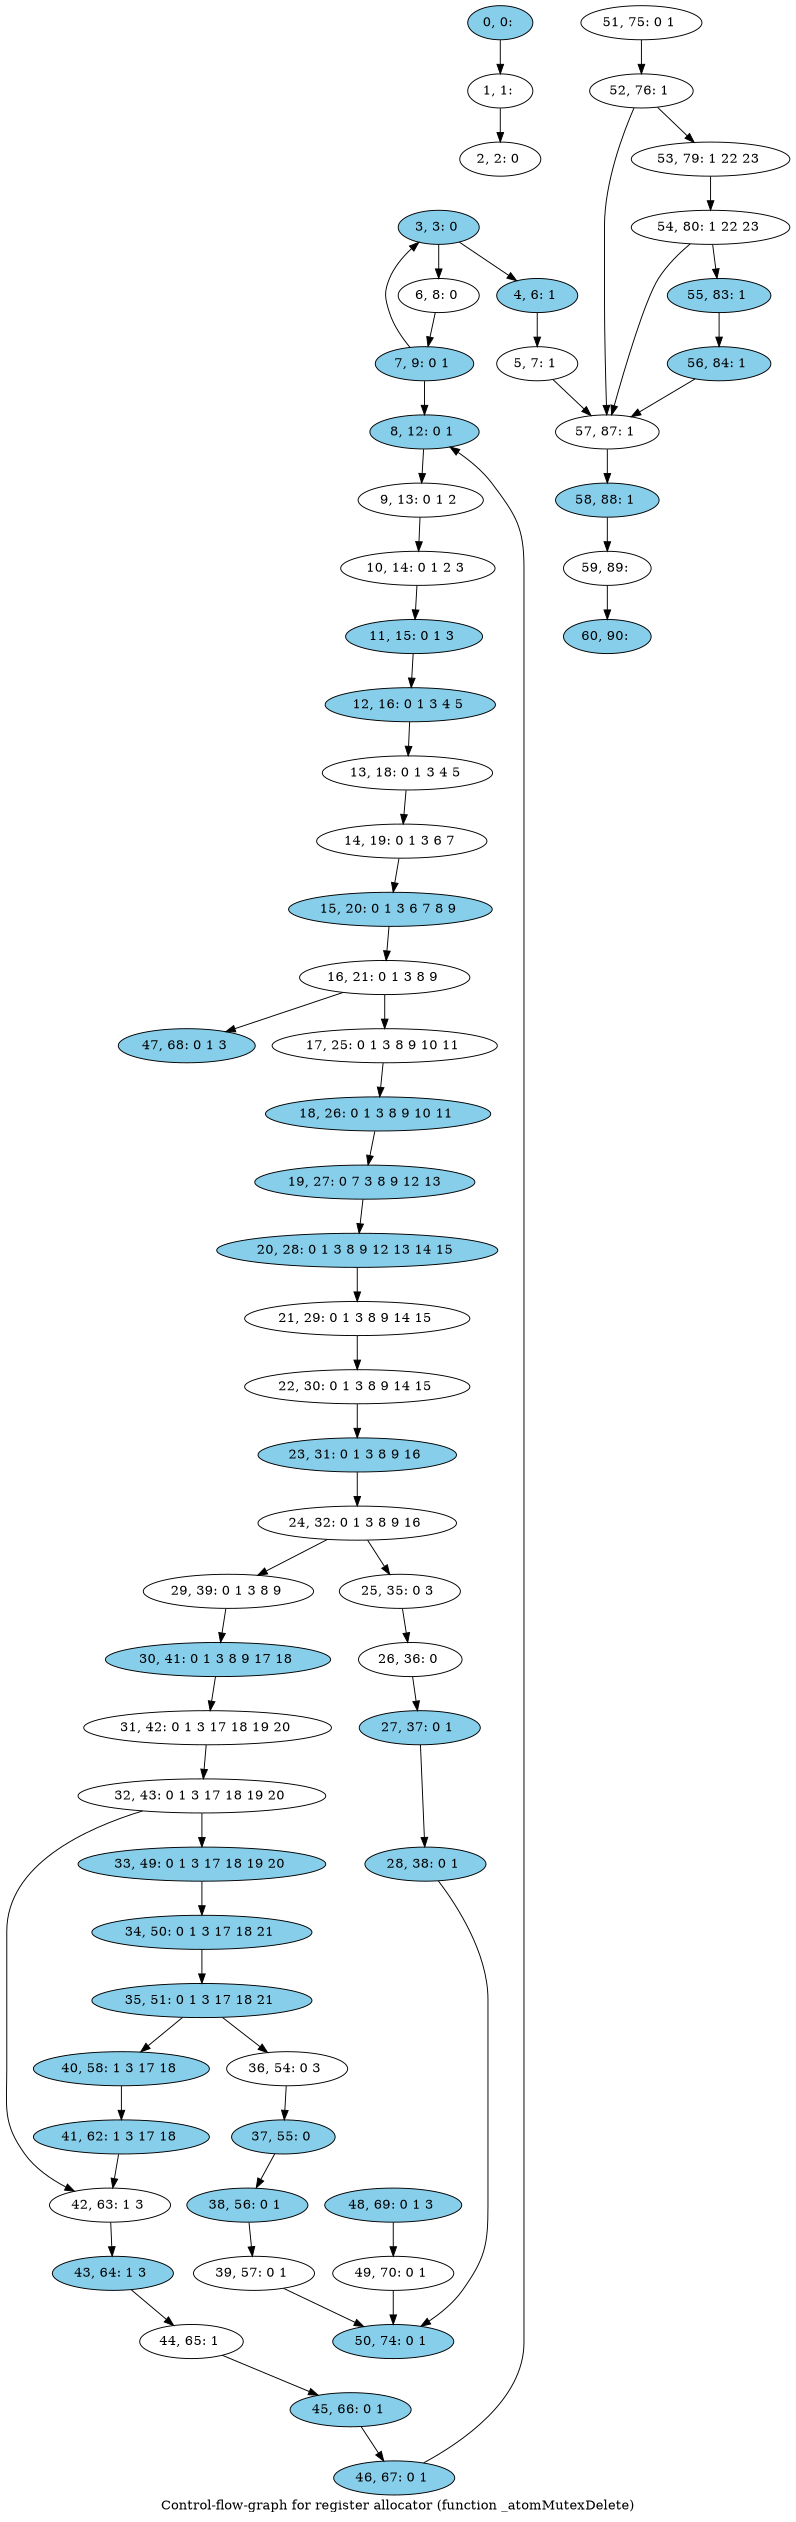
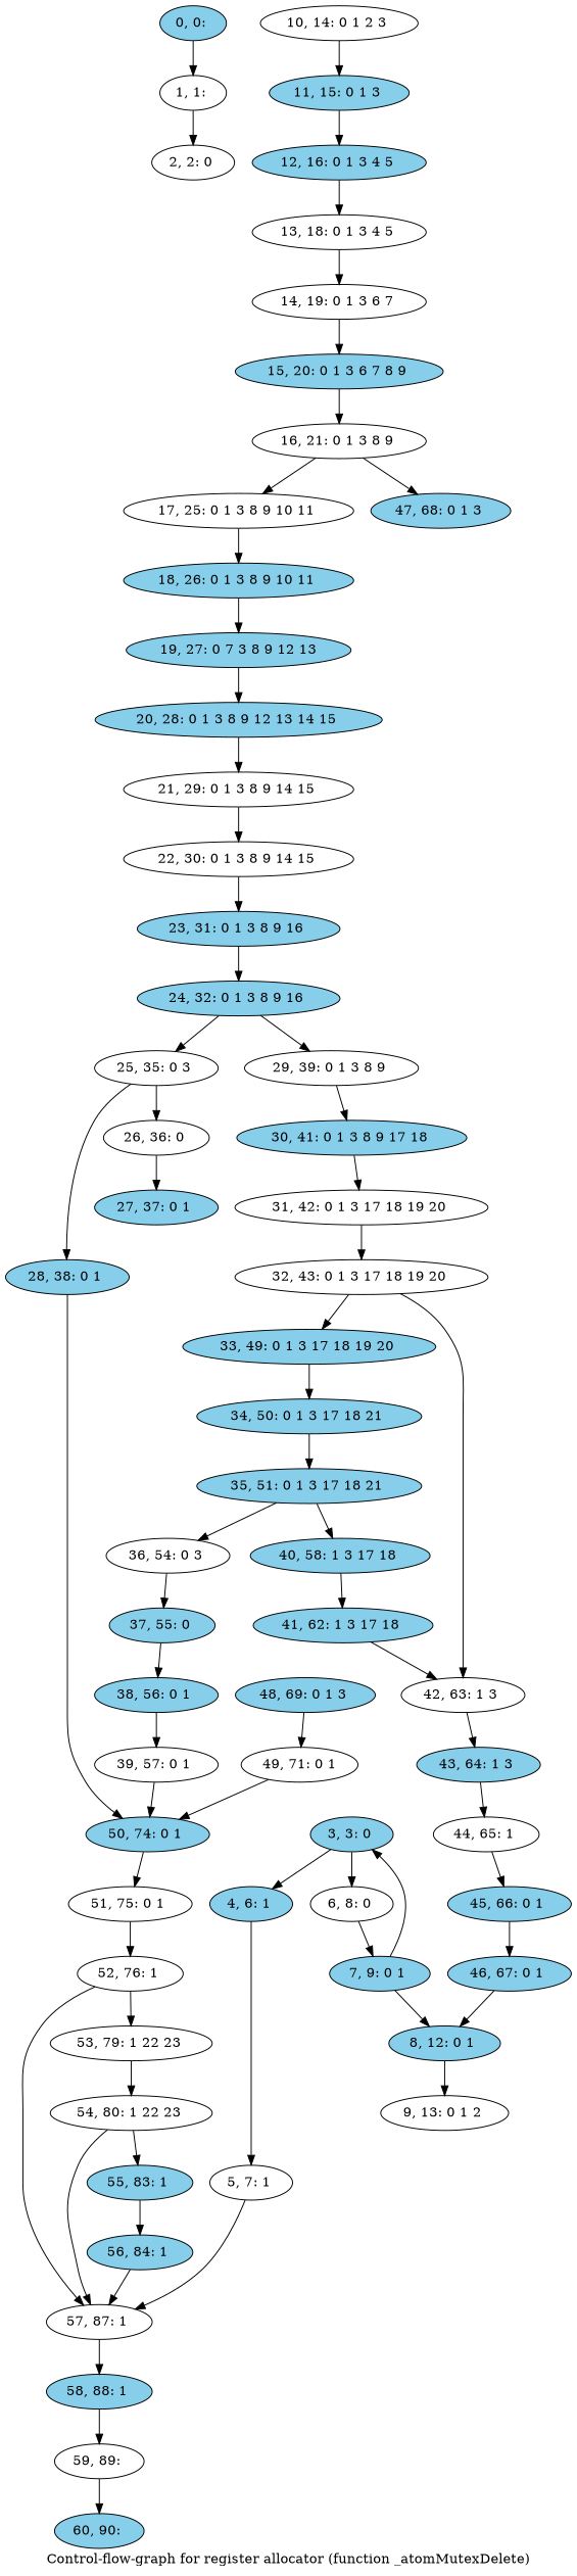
  digraph {
    label="Control-flow-graph for register allocator (function _atomMutexDelete)"
    node [fillcolor=skyblue style=filled]
    n1 [label="0, 0: "]
    n2 [fillcolor=white label="1, 1: "]
    n3 [fillcolor=white label="2, 2: 0 "]
    n4 [label="3, 3: 0 "]
    n5 [label="4, 6: 1 "]
    n6 [fillcolor=white label="6, 8: 0 "]
    n7 [fillcolor=white label="5, 7: 1 "]
    n8 [label="7, 9: 0 1 "]
    n9 [fillcolor=white label="57, 87: 1 "]
    n10 [label="58, 88: 1 "]
    n11 [label="8, 12: 0 1 "]
    n12 [fillcolor=white label="9, 13: 0 1 2 "]
    n13 [fillcolor=white label="10, 14: 0 1 2 3 "]
    n14 [label="11, 15: 0 1 3 "]
    n15 [label="12, 16: 0 1 3 4 5 "]
    n16 [fillcolor=white label="13, 18: 0 1 3 4 5 "]
    n17 [fillcolor=white label="14, 19: 0 1 3 6 7 "]
    n18 [label="15, 20: 0 1 3 6 7 8 9 "]
    n19 [fillcolor=white label="16, 21: 0 1 3 8 9 "]
    n20 [fillcolor=white label="17, 25: 0 1 3 8 9 10 11 "]
    n21 [label="47, 68: 0 1 3 "]
    n22 [label="18, 26: 0 1 3 8 9 10 11 "]
    n23 [label="19, 27: 0 7 3 8 9 12 13"]
    n24 [label="20, 28: 0 1 3 8 9 12 13 14 15 "]
    n25 [fillcolor=white label="21, 29: 0 1 3 8 9 14 15 "]
    n26 [fillcolor=white label="22, 30: 0 1 3 8 9 14 15 "]
    n27 [label="23, 31: 0 1 3 8 9 16 "]
-   n28 [fillcolor=white label="24, 32: 0 1 3 8 9 16 "]
+   n28 [label="24, 32: 0 1 3 8 9 16 "]
    n29 [fillcolor=white label="25, 35: 0 3 "]
    n30 [fillcolor=white label="29, 39: 0 1 3 8 9 "]
    n31 [fillcolor=white label="26, 36: 0 "]
    n32 [label="30, 41: 0 1 3 8 9 17 18 "]
    n33 [label="27, 37: 0 1 "]
    n34 [label="28, 38: 0 1 "]
    n35 [label="50, 74: 0 1 "]
    n36 [fillcolor=white label="51, 75: 0 1 "]
    n37 [fillcolor=white label="31, 42: 0 1 3 17 18 19 20 "]
    n38 [fillcolor=white label="32, 43: 0 1 3 17 18 19 20 "]
    n39 [label="33, 49: 0 1 3 17 18 19 20 "]
    n40 [fillcolor=white label="42, 63: 1 3 "]
    n41 [label="34, 50: 0 1 3 17 18 21 "]
    n42 [label="43, 64: 1 3 "]
    n43 [label="35, 51: 0 1 3 17 18 21 "]
    n44 [fillcolor=white label="36, 54: 0 3 "]
    n45 [label="40, 58: 1 3 17 18 "]
    n46 [label="37, 55: 0 "]
    n47 [label="41, 62: 1 3 17 18 "]
    n48 [label="38, 56: 0 1 "]
    n49 [fillcolor=white label="39, 57: 0 1 "]
    n50 [fillcolor=white label="44, 65: 1 "]
    n51 [label="45, 66: 0 1 "]
    n52 [label="46, 67: 0 1 "]
    n53 [label="48, 69: 0 1 3 "]
-   n54 [fillcolor=white label="49, 70: 0 1 "]
+   n54 [fillcolor=white label="49, 71: 0 1"]
    n55 [fillcolor=white label="52, 76: 1 "]
    n56 [fillcolor=white label="53, 79: 1 22 23 "]
    n57 [fillcolor=white label="54, 80: 1 22 23 "]
    n58 [label="55, 83: 1 "]
    n59 [label="56, 84: 1 "]
    n60 [fillcolor=white label="59, 89: "]
    n61 [label="60, 90: "]
    n1 -> n2
    n2 -> n3
    n4 -> n5
    n4 -> n6
    n5 -> n7
    n6 -> n8
    n7 -> n9
    n8 -> n4
    n8 -> n11
    n9 -> n10
    n10 -> n60
    n11 -> n12
-   n12 -> n13
    n13 -> n14
    n14 -> n15
    n15 -> n16
    n16 -> n17
    n17 -> n18
    n18 -> n19
    n19 -> n20
    n19 -> n21
    n20 -> n22
    n22 -> n23
    n23 -> n24
    n24 -> n25
    n25 -> n26
    n26 -> n27
    n27 -> n28
    n28 -> n29
    n28 -> n30
    n29 -> n31
    n30 -> n32
    n31 -> n33
    n32 -> n37
-   n33 -> n34
+   n29 -> n34
    n34 -> n35
+   n35 -> n36
    n36 -> n55
    n37 -> n38
    n38 -> n39
    n38 -> n40
    n39 -> n41
    n40 -> n42
    n41 -> n43
    n42 -> n50
    n43 -> n44
    n43 -> n45
    n44 -> n46
    n45 -> n47
    n46 -> n48
    n47 -> n40
    n48 -> n49
    n49 -> n35
    n50 -> n51
    n51 -> n52
    n52 -> n11
    n53 -> n54
    n54 -> n35
    n55 -> n9
    n55 -> n56
    n56 -> n57
    n57 -> n9
    n57 -> n58
    n58 -> n59
    n59 -> n9
    n60 -> n61
  }
